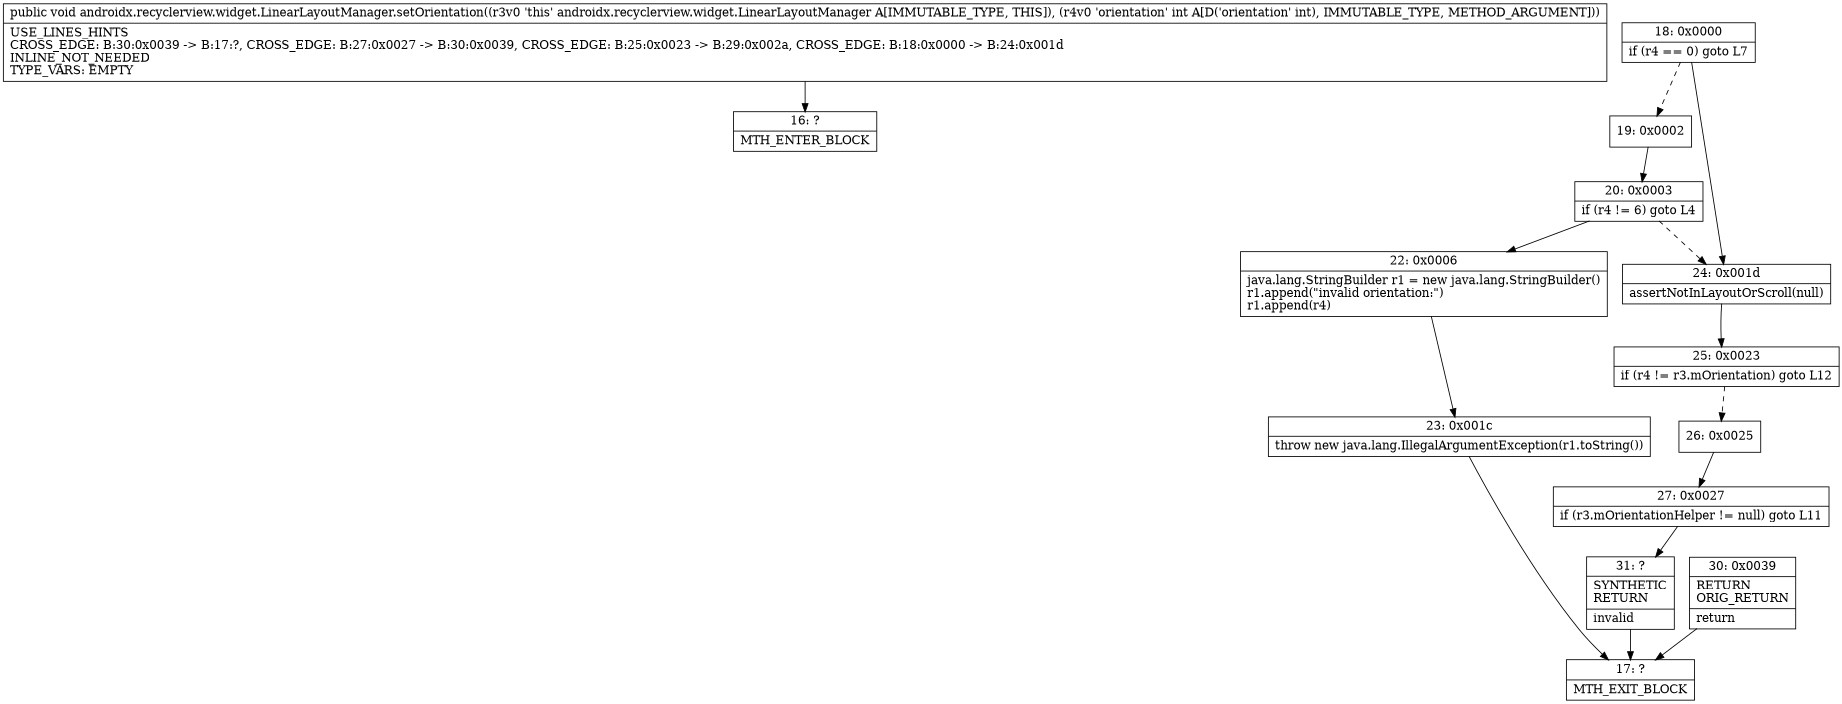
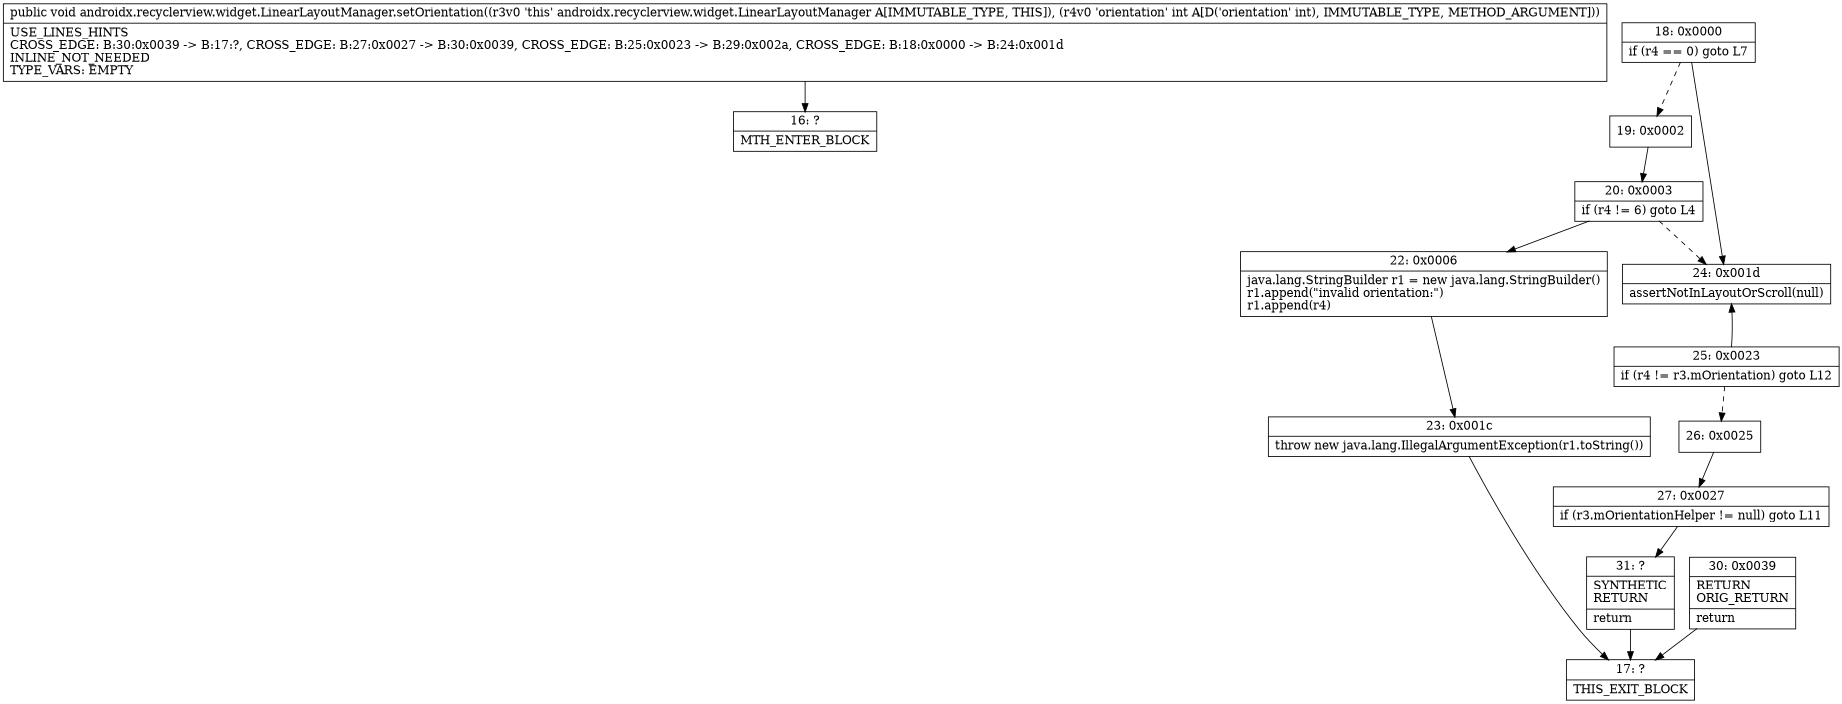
  digraph {
    node [shape=record]
    n1 [label="{16\:\ ?|MTH_ENTER_BLOCK\l}"]
    n2 [label="{18\:\ 0x0000|if (r4 == 0) goto L7\l}"]
    n3 [label="{19\:\ 0x0002}"]
    n4 [label="{24\:\ 0x001d|assertNotInLayoutOrScroll(null)\l}"]
    n5 [label="{20\:\ 0x0003|if (r4 != 6) goto L4\l}"]
    n6 [label="{25\:\ 0x0023|if (r4 != r3.mOrientation) goto L12\l}"]
    n7 [label="{22\:\ 0x0006|java.lang.StringBuilder r1 = new java.lang.StringBuilder()\lr1.append(\"invalid orientation:\")\lr1.append(r4)\l}"]
    n8 [label="{23\:\ 0x001c|throw new java.lang.IllegalArgumentException(r1.toString())\l}"]
-   n9 [label="{17\:\ ?|MTH_EXIT_BLOCK\l}"]
+   n9 [label="{17\:\ ?|THIS_EXIT_BLOCK\l}"]
    n10 [label="{26\:\ 0x0025}"]
    n11 [label="{27\:\ 0x0027|if (r3.mOrientationHelper != null) goto L11\l}"]
-   n12 [label="{31\:\ ?|SYNTHETIC\lRETURN\l|invalid\l}"]
+   n12 [label="{31\:\ ?|SYNTHETIC\lRETURN\l|return\l}"]
    n13 [label="{30\:\ 0x0039|RETURN\lORIG_RETURN\l|return\l}"]
    n14 [label="{public void androidx.recyclerview.widget.LinearLayoutManager.setOrientation((r3v0 'this' androidx.recyclerview.widget.LinearLayoutManager A[IMMUTABLE_TYPE, THIS]), (r4v0 'orientation' int A[D('orientation' int), IMMUTABLE_TYPE, METHOD_ARGUMENT]))  | USE_LINES_HINTS\lCROSS_EDGE: B:30:0x0039 \-\> B:17:?, CROSS_EDGE: B:27:0x0027 \-\> B:30:0x0039, CROSS_EDGE: B:25:0x0023 \-\> B:29:0x002a, CROSS_EDGE: B:18:0x0000 \-\> B:24:0x001d\lINLINE_NOT_NEEDED\lTYPE_VARS: EMPTY\l}"]
    n2 -> n3 [style=dashed]
    n2 -> n4
    n3 -> n5
-   n4 -> n6
+   n6 -> n4
    n5 -> n4 [style=dashed]
    n5 -> n7
    n6 -> n10 [style=dashed]
    n7 -> n8
    n8 -> n9
    n10 -> n11
    n11 -> n12
    n12 -> n9
    n13 -> n9
    n14 -> n1
  }
